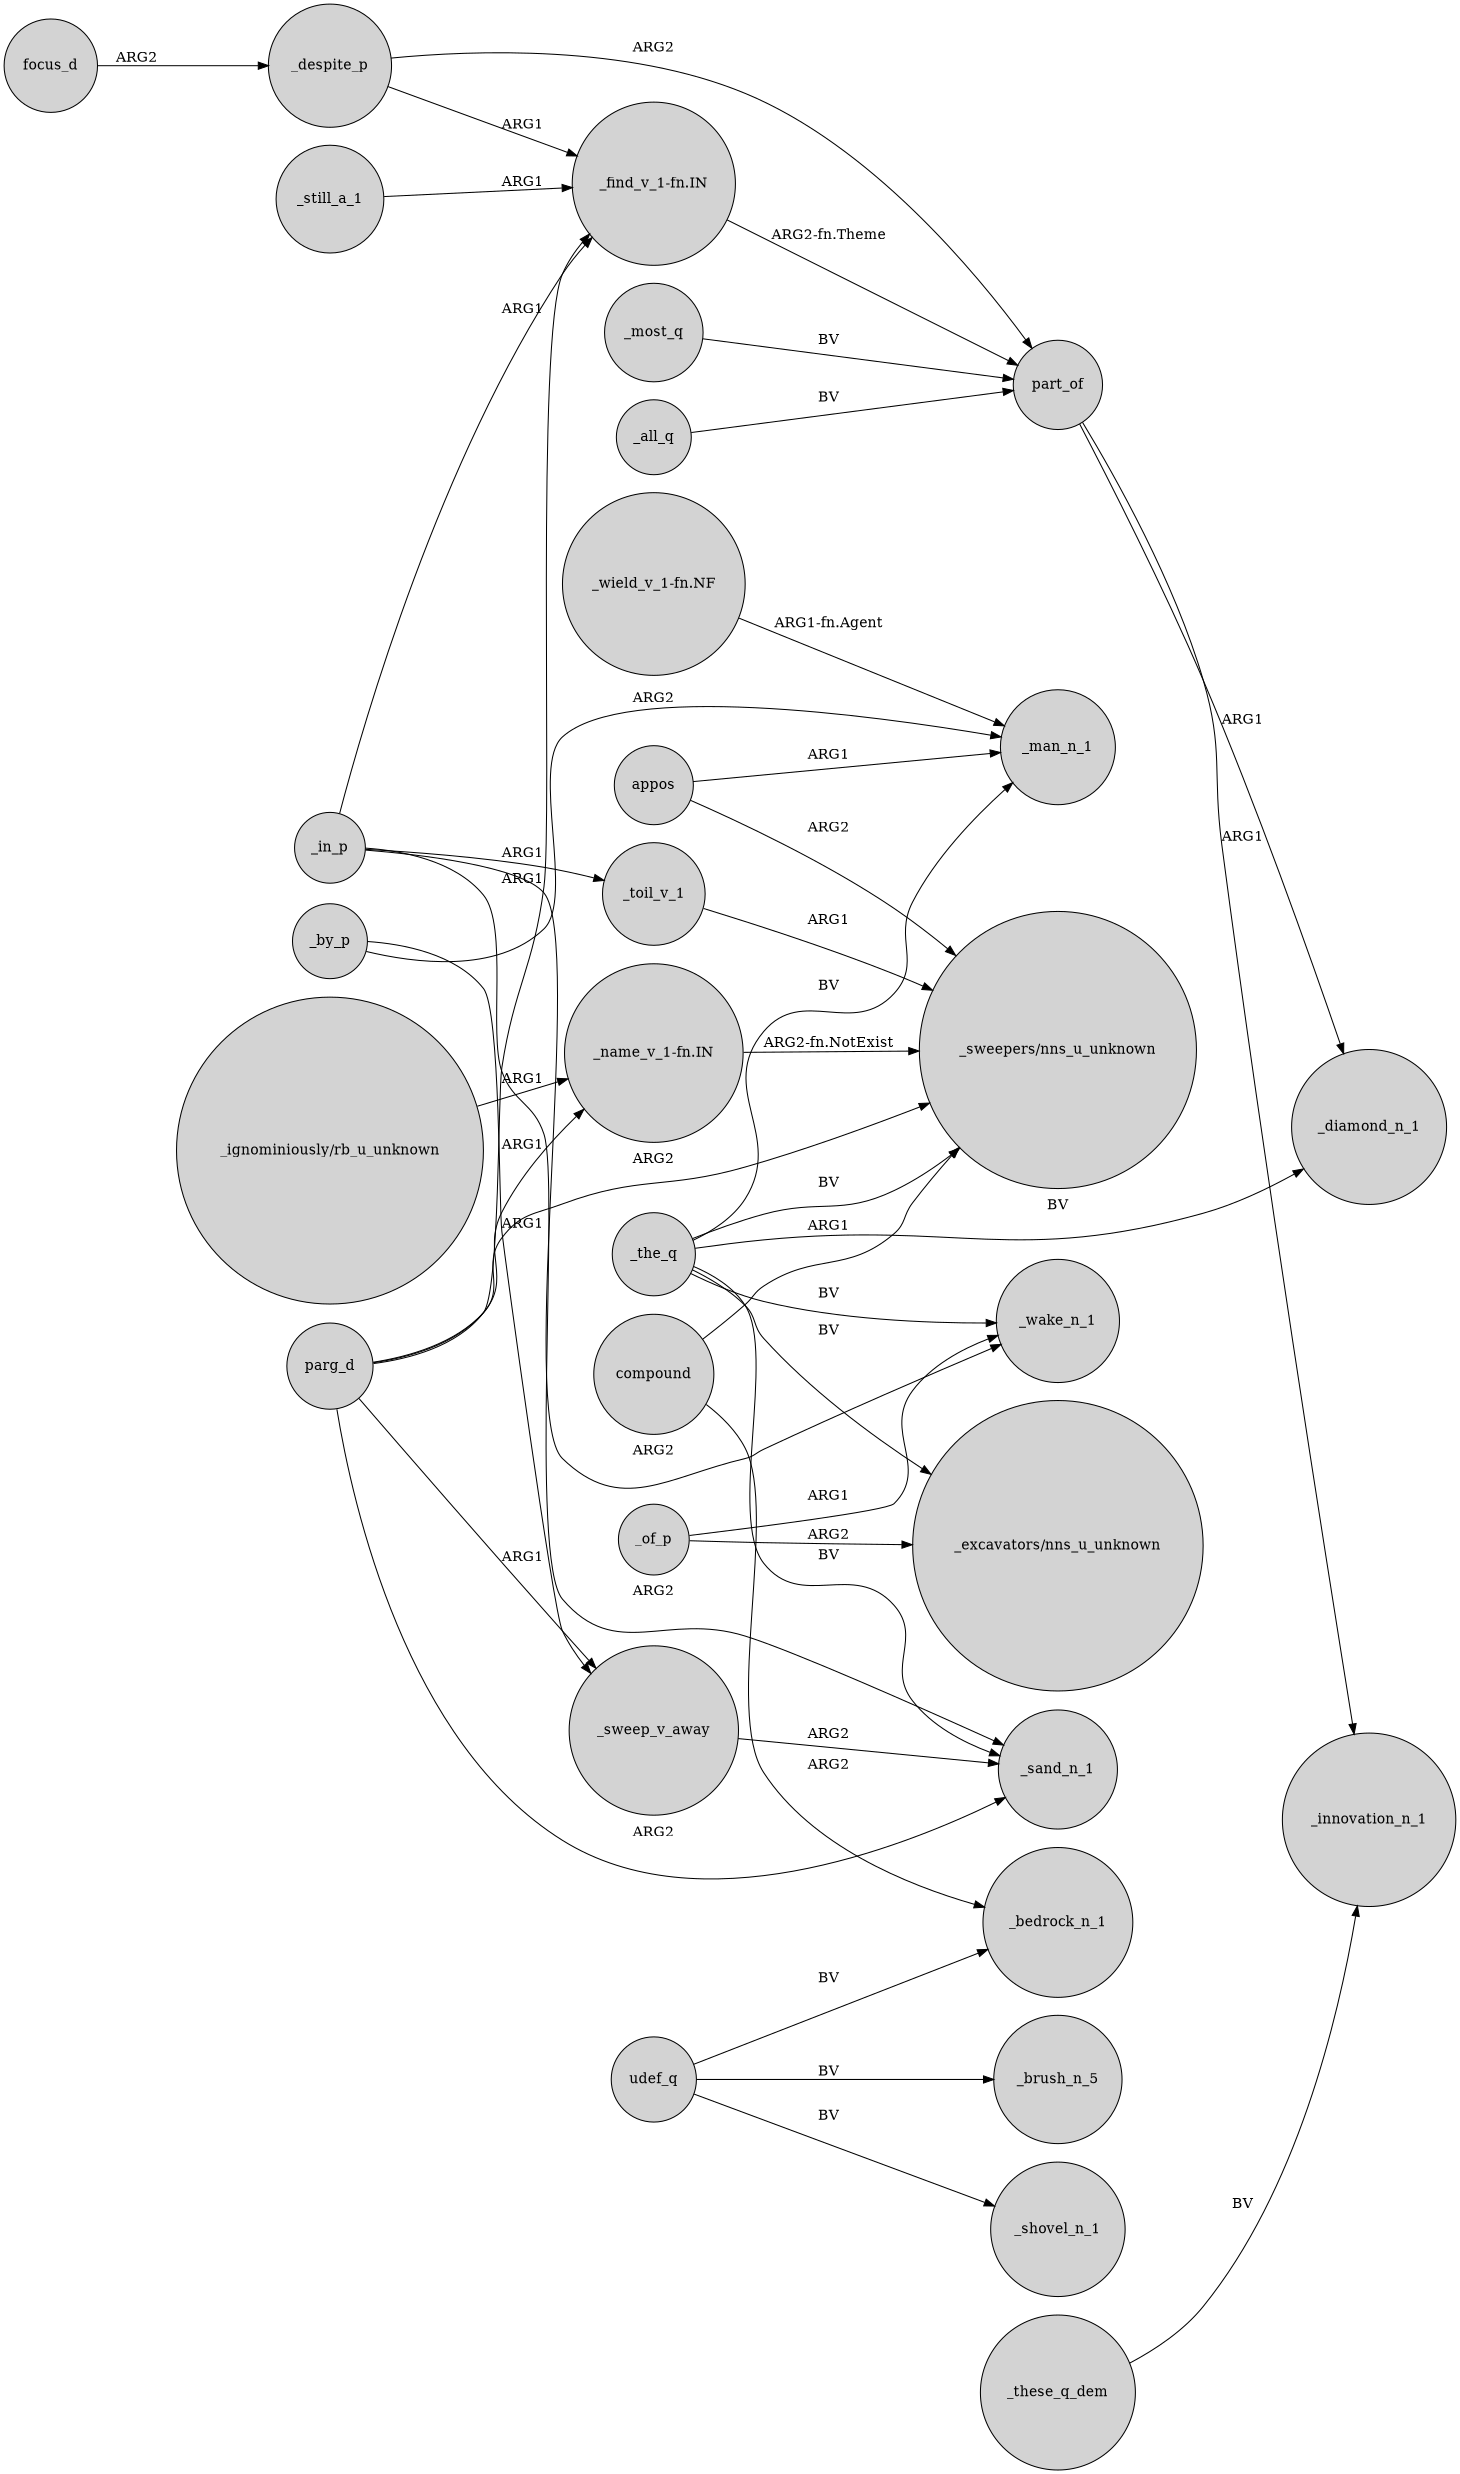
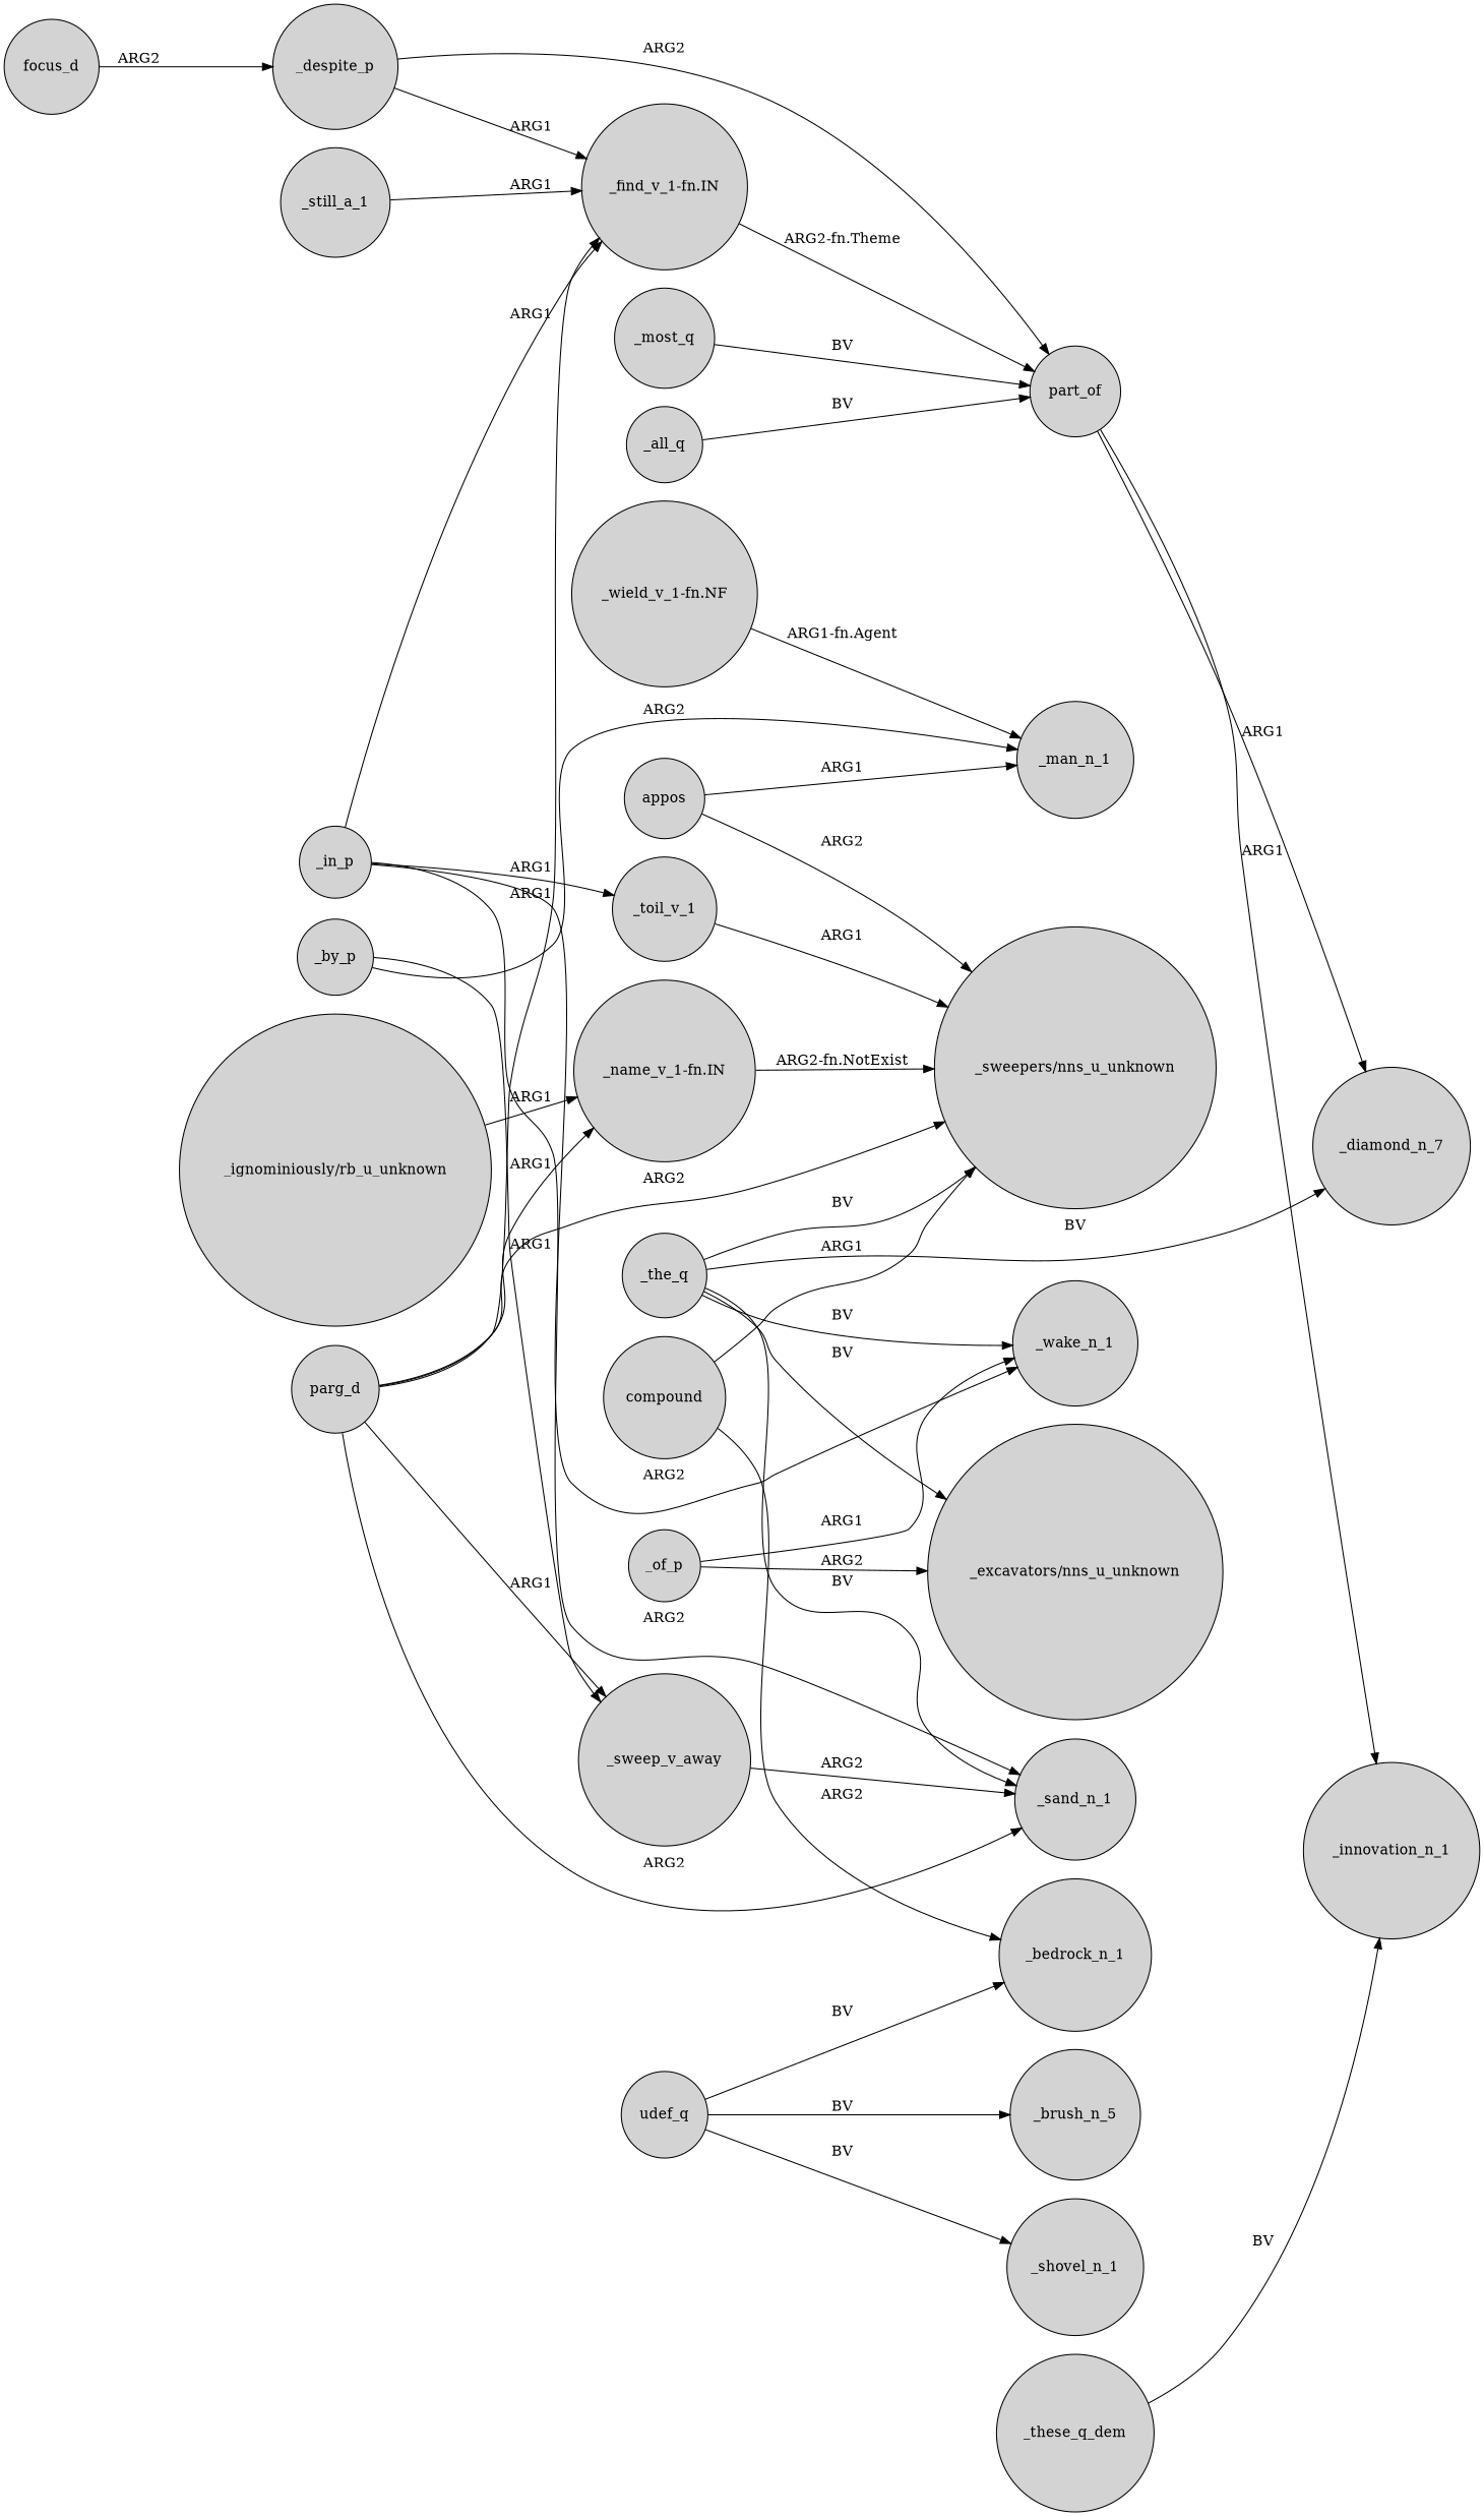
  digraph {
    rankdir=LR
    node [shape=circle style=filled]
    part_of
-   _diamond_n_1
+   _diamond_n_1 [label=_diamond_n_7]
    _innovation_n_1
    _all_q
    _the_q
    _man_n_1
    _wake_n_1
    "_sweepers/nns_u_unknown"
    _sand_n_1
    "_excavators/nns_u_unknown"
    appos
    udef_q
    _bedrock_n_1
    _shovel_n_1
    n15 [label=_brush_n_5]
    focus_d
    _despite_p
    "_find_v_1-fn.IN"
    _in_p
    _toil_v_1
    _still_a_1
    compound
    parg_d
    "_name_v_1-fn.IN"
    _sweep_v_away
    _by_p
    "_wield_v_1-fn.NF"
    _of_p
    _most_q
    _these_q_dem
    "_ignominiously/rb_u_unknown"
    part_of -> _diamond_n_1 [label=ARG1]
    part_of -> _innovation_n_1 [label=ARG1]
    _all_q -> part_of [label=BV]
    _the_q -> _diamond_n_1 [label=BV]
-   _the_q -> _man_n_1 [label=BV]
    _the_q -> _wake_n_1 [label=BV]
    _the_q -> "_sweepers/nns_u_unknown" [label=BV]
    _the_q -> _sand_n_1 [label=BV]
    _the_q -> "_excavators/nns_u_unknown" [label=BV]
    appos -> _man_n_1 [label=ARG1]
    appos -> "_sweepers/nns_u_unknown" [label=ARG2]
    udef_q -> _bedrock_n_1 [label=BV]
    udef_q -> _shovel_n_1 [label=BV]
    udef_q -> n15 [label=BV]
    focus_d -> _despite_p [label=ARG2]
    _despite_p -> part_of [label=ARG2]
    _despite_p -> "_find_v_1-fn.IN" [label=ARG1]
    "_find_v_1-fn.IN" -> part_of [label="ARG2-fn.Theme"]
    _in_p -> _wake_n_1 [label=ARG2]
    _in_p -> _sand_n_1 [label=ARG2]
    _in_p -> "_find_v_1-fn.IN" [label=ARG1]
    _in_p -> _toil_v_1 [label=ARG1]
    _toil_v_1 -> "_sweepers/nns_u_unknown" [label=ARG1]
    _still_a_1 -> "_find_v_1-fn.IN" [label=ARG1]
    compound -> "_sweepers/nns_u_unknown" [label=ARG1]
    compound -> _bedrock_n_1 [label=ARG2]
    parg_d -> "_sweepers/nns_u_unknown" [label=ARG2]
    parg_d -> _sand_n_1 [label=ARG2]
    parg_d -> "_find_v_1-fn.IN" [label=ARG1]
    parg_d -> "_name_v_1-fn.IN" [label=ARG1]
    parg_d -> _sweep_v_away [label=ARG1]
    "_name_v_1-fn.IN" -> "_sweepers/nns_u_unknown" [label="ARG2-fn.NotExist"]
    _sweep_v_away -> _sand_n_1 [label=ARG2]
    _by_p -> _man_n_1 [label=ARG2]
    _by_p -> _sweep_v_away [label=ARG1]
    "_wield_v_1-fn.NF" -> _man_n_1 [label="ARG1-fn.Agent"]
    _of_p -> _wake_n_1 [label=ARG1]
    _of_p -> "_excavators/nns_u_unknown" [label=ARG2]
    _most_q -> part_of [label=BV]
    _these_q_dem -> _innovation_n_1 [label=BV]
    "_ignominiously/rb_u_unknown" -> "_name_v_1-fn.IN" [label=ARG1]
  }
